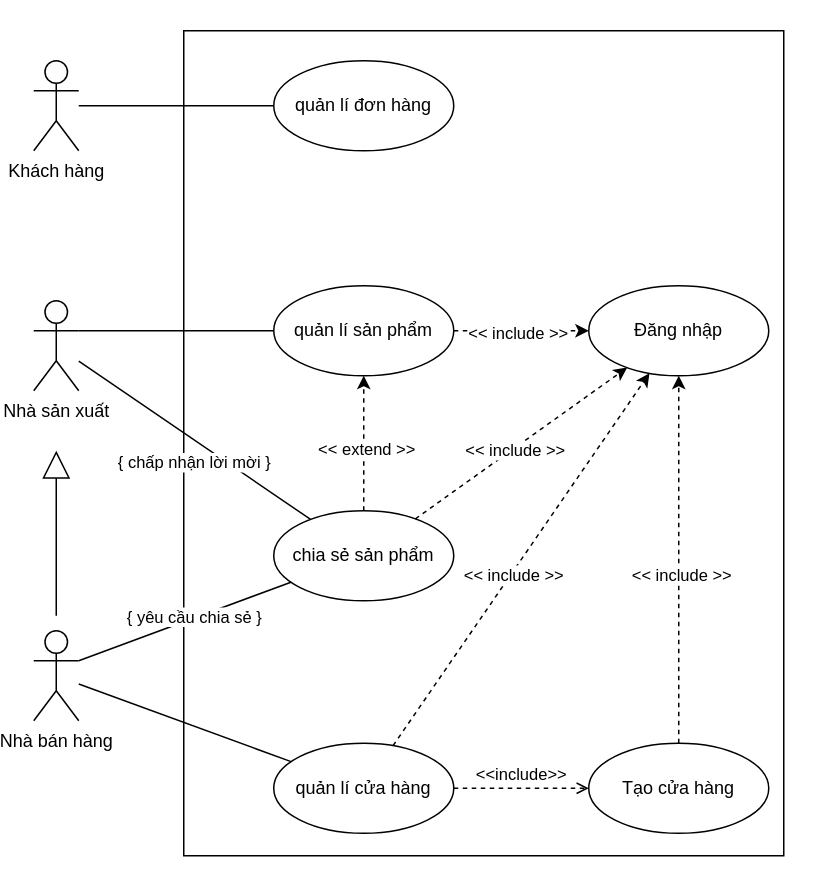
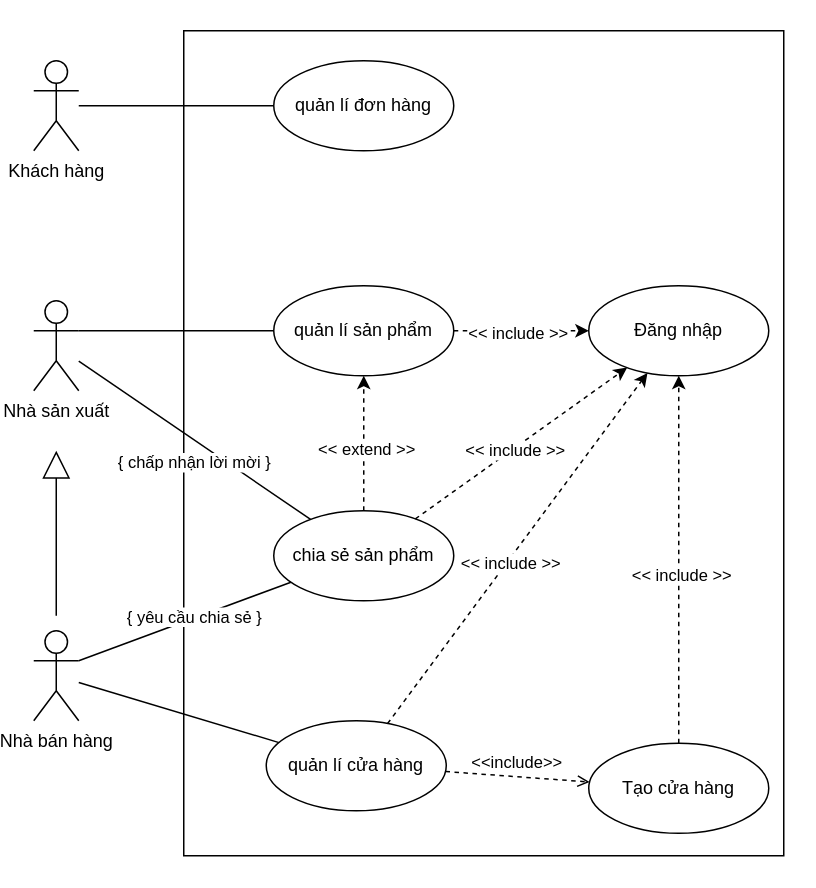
  <mxCell id="0" />
  <mxCell id="1" parent="0" />
  <mxCell id="2" value="" style="html=1;" parent="1" vertex="1"><mxGeometry x="120" y="20" width="400" height="550" as="geometry" /></mxCell>
  <mxCell id="3" value="" style="rounded=0;orthogonalLoop=1;jettySize=auto;html=1;endArrow=none;endFill=0;" parent="1" source="4" target="5" edge="1"><mxGeometry relative="1" as="geometry" /></mxCell>
  <mxCell id="4" value="Nhà bán hàng" style="shape=umlActor;verticalLabelPosition=bottom;verticalAlign=top;html=1;" parent="1" vertex="1"><mxGeometry x="20" y="420" width="30" height="60" as="geometry" /></mxCell>
- <mxCell id="5" value="quản lí cửa hàng" style="ellipse;whiteSpace=wrap;html=1;verticalAlign=middle;" parent="1" vertex="1"><mxGeometry x="180" y="495" width="120" height="60" as="geometry" /></mxCell>
+ <mxCell id="5" value="quản lí cửa hàng" style="ellipse;whiteSpace=wrap;html=1;verticalAlign=middle;" parent="1" vertex="1"><mxGeometry x="175" y="480" width="120" height="60" as="geometry" /></mxCell>
  <mxCell id="6" value="quản lí sản phẩm" style="ellipse;whiteSpace=wrap;html=1;" parent="1" vertex="1"><mxGeometry x="180" y="190" width="120" height="60" as="geometry" /></mxCell>
  <mxCell id="7" style="rounded=0;orthogonalLoop=1;jettySize=auto;html=1;dashed=1;" parent="1" source="9" target="6" edge="1"><mxGeometry relative="1" as="geometry" /></mxCell>
  <mxCell id="8" value="&amp;lt;&amp;lt; extend &amp;gt;&amp;gt;" style="edgeLabel;html=1;align=center;verticalAlign=middle;resizable=0;points=[];" parent="7" vertex="1" connectable="0"><mxGeometry x="-0.075" y="-1" relative="1" as="geometry"><mxPoint as="offset" /></mxGeometry></mxCell>
  <mxCell id="9" value="chia sẻ sản phẩm" style="ellipse;whiteSpace=wrap;html=1;" parent="1" vertex="1"><mxGeometry x="180" y="340" width="120" height="60" as="geometry" /></mxCell>
  <mxCell id="10" value="quản lí đơn hàng" style="ellipse;whiteSpace=wrap;html=1;" parent="1" vertex="1"><mxGeometry x="180" y="40" width="120" height="60" as="geometry" /></mxCell>
  <mxCell id="11" style="edgeStyle=none;rounded=0;orthogonalLoop=1;jettySize=auto;html=1;endArrow=none;endFill=0;" parent="1" source="12" target="10" edge="1"><mxGeometry relative="1" as="geometry" /></mxCell>
  <mxCell id="12" value="Khách hàng" style="shape=umlActor;verticalLabelPosition=bottom;verticalAlign=top;html=1;" parent="1" vertex="1"><mxGeometry x="20" y="40" width="30" height="60" as="geometry" /></mxCell>
  <mxCell id="13" value="Nhà sản xuất" style="shape=umlActor;verticalLabelPosition=bottom;verticalAlign=top;html=1;" parent="1" vertex="1"><mxGeometry x="20" y="200" width="30" height="60" as="geometry" /></mxCell>
  <mxCell id="14" style="edgeStyle=none;rounded=0;orthogonalLoop=1;jettySize=auto;html=1;endArrow=none;endFill=0;exitX=1;exitY=0.333;exitDx=0;exitDy=0;exitPerimeter=0;" parent="1" source="13" target="6" edge="1"><mxGeometry relative="1" as="geometry"><mxPoint x="-30" y="210" as="sourcePoint" /><mxPoint x="80" y="210" as="targetPoint" /></mxGeometry></mxCell>
  <mxCell id="15" style="edgeStyle=none;rounded=0;orthogonalLoop=1;jettySize=auto;html=1;endArrow=none;endFill=0;exitX=1;exitY=0.333;exitDx=0;exitDy=0;exitPerimeter=0;" parent="1" source="4" target="9" edge="1"><mxGeometry relative="1" as="geometry"><mxPoint x="-30" y="210" as="sourcePoint" /><mxPoint x="136.565" y="330.696" as="targetPoint" /></mxGeometry></mxCell>
  <mxCell id="16" value="{ yêu cầu chia sẻ }" style="edgeLabel;html=1;align=center;verticalAlign=middle;resizable=0;points=[];" parent="15" vertex="1" connectable="0"><mxGeometry x="0.083" y="1" relative="1" as="geometry"><mxPoint as="offset" /></mxGeometry></mxCell>
  <mxCell id="17" value="" style="endArrow=block;endSize=16;endFill=0;html=1;rounded=0;" parent="1" edge="1"><mxGeometry width="160" relative="1" as="geometry"><mxPoint x="35" y="410" as="sourcePoint" /><mxPoint x="35" y="300" as="targetPoint" /></mxGeometry></mxCell>
  <mxCell id="18" style="edgeStyle=none;rounded=0;orthogonalLoop=1;jettySize=auto;html=1;endArrow=none;endFill=0;" parent="1" source="13" target="9" edge="1"><mxGeometry relative="1" as="geometry"><mxPoint x="-30" y="210" as="sourcePoint" /><mxPoint x="100" y="210" as="targetPoint" /></mxGeometry></mxCell>
  <mxCell id="19" value="{ chấp nhận lời mời }" style="edgeLabel;html=1;align=center;verticalAlign=middle;resizable=0;points=[];" parent="18" vertex="1" connectable="0"><mxGeometry x="-0.105" y="-1" relative="1" as="geometry"><mxPoint x="8" y="19" as="offset" /></mxGeometry></mxCell>
  <mxCell id="20" value="Đăng nhập" style="ellipse;whiteSpace=wrap;html=1;" parent="1" vertex="1"><mxGeometry x="390" y="190" width="120" height="60" as="geometry" /></mxCell>
  <mxCell id="21" style="rounded=0;orthogonalLoop=1;jettySize=auto;html=1;dashed=1;" parent="1" source="5" target="20" edge="1"><mxGeometry relative="1" as="geometry"><mxPoint x="285" y="350" as="sourcePoint" /><mxPoint x="285" y="260" as="targetPoint" /></mxGeometry></mxCell>
  <mxCell id="22" value="&amp;lt;&amp;lt; include &amp;gt;&amp;gt;" style="edgeLabel;html=1;align=center;verticalAlign=middle;resizable=0;points=[];" parent="21" vertex="1" connectable="0"><mxGeometry x="-0.075" y="-1" relative="1" as="geometry"><mxPoint as="offset" /></mxGeometry></mxCell>
  <mxCell id="23" style="rounded=0;orthogonalLoop=1;jettySize=auto;html=1;dashed=1;" parent="1" source="6" target="20" edge="1"><mxGeometry relative="1" as="geometry"><mxPoint x="312.001" y="507.71" as="sourcePoint" /><mxPoint x="413.028" y="406.798" as="targetPoint" /></mxGeometry></mxCell>
  <mxCell id="24" value="&amp;lt;&amp;lt; include &amp;gt;&amp;gt;" style="edgeLabel;html=1;align=center;verticalAlign=middle;resizable=0;points=[];" parent="23" vertex="1" connectable="0"><mxGeometry x="-0.075" y="-1" relative="1" as="geometry"><mxPoint as="offset" /></mxGeometry></mxCell>
  <mxCell id="25" style="rounded=0;orthogonalLoop=1;jettySize=auto;html=1;dashed=1;" parent="1" source="9" target="20" edge="1"><mxGeometry relative="1" as="geometry"><mxPoint x="322.001" y="517.71" as="sourcePoint" /><mxPoint x="423.028" y="416.798" as="targetPoint" /></mxGeometry></mxCell>
  <mxCell id="26" value="&amp;lt;&amp;lt; include &amp;gt;&amp;gt;" style="edgeLabel;html=1;align=center;verticalAlign=middle;resizable=0;points=[];" parent="25" vertex="1" connectable="0"><mxGeometry x="-0.075" y="-1" relative="1" as="geometry"><mxPoint as="offset" /></mxGeometry></mxCell>
  <mxCell id="27" value="Tạo cửa hàng" style="ellipse;whiteSpace=wrap;html=1;verticalAlign=middle;" parent="1" vertex="1"><mxGeometry x="390" y="495" width="120" height="60" as="geometry" /></mxCell>
  <mxCell id="28" value="&amp;lt;&amp;lt;include&amp;gt;&amp;gt;" style="html=1;verticalAlign=bottom;labelBackgroundColor=none;endArrow=open;endFill=0;dashed=1;rounded=0;" parent="1" source="5" target="27" edge="1"><mxGeometry width="160" relative="1" as="geometry"><mxPoint x="310" y="370" as="sourcePoint" /><mxPoint x="470" y="370" as="targetPoint" /></mxGeometry></mxCell>
  <mxCell id="29" style="rounded=0;orthogonalLoop=1;jettySize=auto;html=1;dashed=1;" parent="1" source="27" target="20" edge="1"><mxGeometry relative="1" as="geometry"><mxPoint x="273.635" y="507.426" as="sourcePoint" /><mxPoint x="436.365" y="317.574" as="targetPoint" /></mxGeometry></mxCell>
  <mxCell id="30" value="&amp;lt;&amp;lt; include &amp;gt;&amp;gt;" style="edgeLabel;html=1;align=center;verticalAlign=middle;resizable=0;points=[];" parent="29" vertex="1" connectable="0"><mxGeometry x="-0.075" y="-1" relative="1" as="geometry"><mxPoint as="offset" /></mxGeometry></mxCell>
